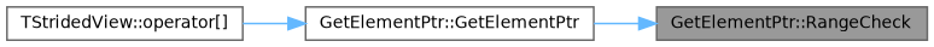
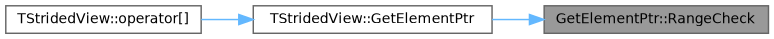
  digraph {
    rankdir=RL
    node [color=grey40 fillcolor=white fontname=Helvetica fontsize=10 shape=box style=filled]
    edge [color=steelblue1 dir=back fontname=Helvetica fontsize=10 labelfontname=Helvetica labelfontsize=10 style=solid]
    n1 [color=gray40 fillcolor=grey60 fontcolor=black height=0.2 label="GetElementPtr::RangeCheck" width=0.4]
-   n2 [height=0.2 label="GetElementPtr::GetElementPtr" width=0.4]
+   n2 [height=0.2 label="TStridedView::GetElementPtr" width=0.4]
    n3 [height=0.2 label="TStridedView::operator[]" width=0.4]
    n1 -> n2
    n2 -> n3
  }
